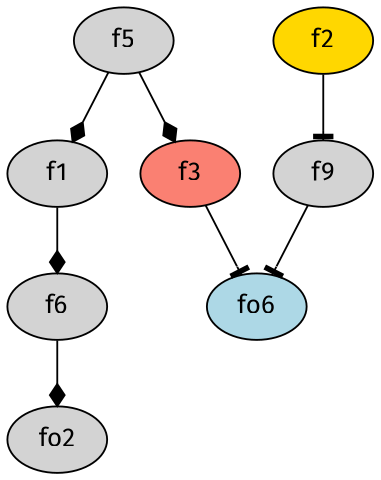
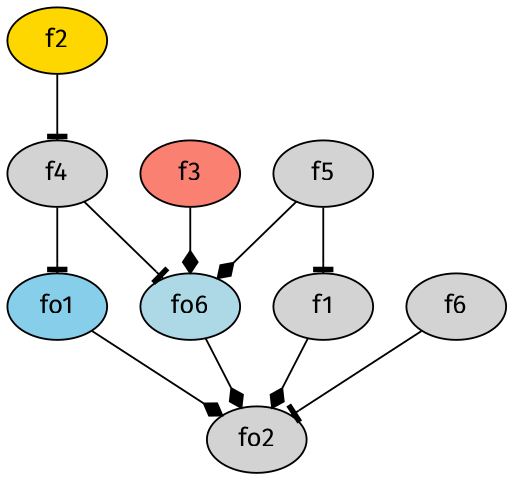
  strict digraph {
    fontname="Fira Sans"
    node [fillcolor=lightgrey fontname="Fira Sans" style=filled]
    edge [arrowhead=diamond fontname="Fira Sans" weight=2]
    f1
    fo2
    f2 [fillcolor=gold]
-   f4 [label=f9]
+   f4
    n5 [fillcolor=lightblue label=fo6]
+   fo1 [fillcolor=skyblue]
    f3 [fillcolor=salmon]
    f5
    f6
-   f1 -> f6
+   f1 -> fo2
    f2 -> f4 [arrowhead=tee]
    f4 -> n5 [arrowhead=tee]
-   f3 -> n5 [arrowhead=tee]
-   f5 -> f1
-   f5 -> f3
-   f6 -> fo2
+   f4 -> fo1 [arrowhead=tee]
+   n5 -> fo2
+   fo1 -> fo2
+   f3 -> n5
+   f5 -> f1 [arrowhead=tee]
+   f5 -> n5
+   f6 -> fo2 [arrowhead=tee]
  }
